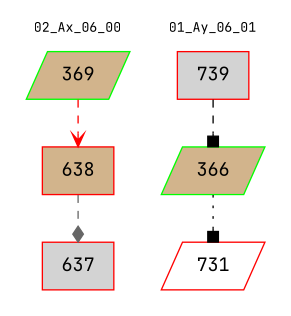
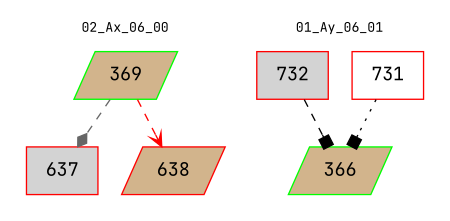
  digraph {
    fontname="JetBrains Mono"
    node [color=red fillcolor=tan fontname="JetBrains Mono" shape=parallelogram style=filled]
    edge [arrowhead=box color=black fontname="JetBrains Mono" style=dashed]
    n1 [color=green label=369]
    n2 [fillcolor=lightgrey label=637 shape=box]
-   n3 [label=638 shape=box]
+   n3 [label=638]
    n4 [color=green label=366]
-   n5 [fillcolor=white label=731]
-   n6 [fillcolor=lightgrey label=739 shape=box]
+   n5 [fillcolor=white label=731 shape=box]
+   n6 [fillcolor=lightgrey label=732 shape=box]
    subgraph cluster_1 {
      color=white
      fontsize=10
      label="02_Ax_06_00"
      n1
      n2
      n3
    }
    subgraph cluster_2 {
      color=white
      fontsize=10
      label="01_Ay_06_01"
      n4
      n5
      n6
    }
-   n3 -> n2 [arrowhead=diamond color=gray40]
+   n1 -> n2 [arrowhead=diamond color=gray40]
    n1 -> n3 [arrowhead=vee color=red]
-   n4 -> n5 [style=dotted]
+   n5 -> n4 [style=dotted]
    n6 -> n4
  }
